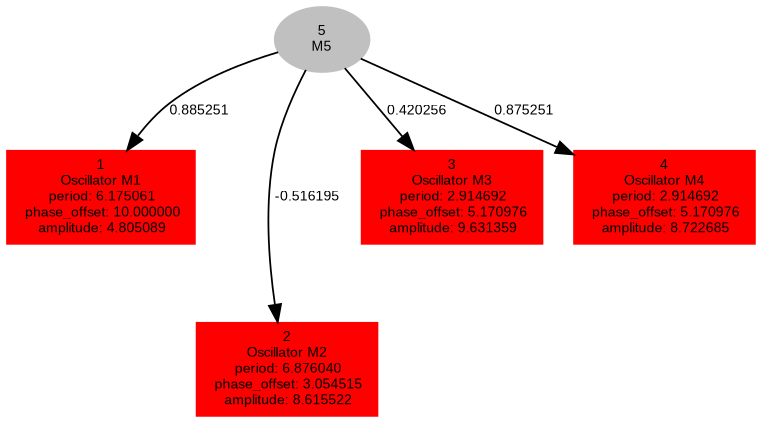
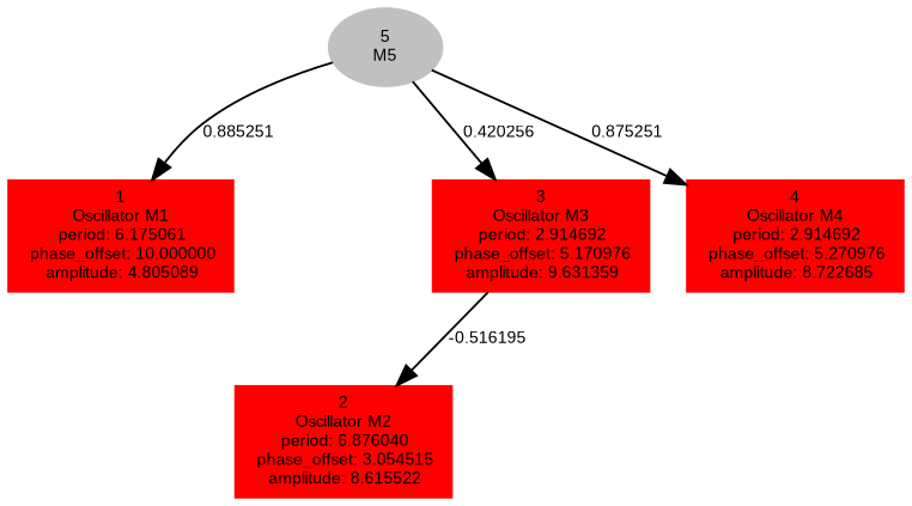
  digraph {
    fontname="Liberation Sans"
    forcelabels=true
    node [color=red fontname="Liberation Sans" fontsize=8 shape=box style=filled]
    edge [fontname="Liberation Sans" fontsize=8]
    n1 [label=<1<BR />Oscillator M1<BR /> period: 6.175061<BR /> phase_offset: 10.000000<BR /> amplitude: 4.805089>]
    n2 [label=<2<BR />Oscillator M2<BR /> period: 6.876040<BR /> phase_offset: 3.054515<BR /> amplitude: 8.615522>]
    n3 [label=<3<BR />Oscillator M3<BR /> period: 2.914692<BR /> phase_offset: 5.170976<BR /> amplitude: 9.631359>]
-   n4 [label=<4<BR />Oscillator M4<BR /> period: 2.914692<BR /> phase_offset: 5.170976<BR /> amplitude: 8.722685>]
+   n4 [label=<4<BR />Oscillator M4<BR /> period: 2.914692<BR /> phase_offset: 5.270976<BR /> amplitude: 8.722685>]
    n5 [color=grey label=<5<BR/>M5> shape=""]
    n5 -> n1 [label="0.885251 "]
-   n5 -> n2 [label="-0.516195 "]
+   n3 -> n2 [label="-0.516195 "]
    n5 -> n3 [label="0.420256 "]
    n5 -> n4 [label="0.875251 "]
  }
